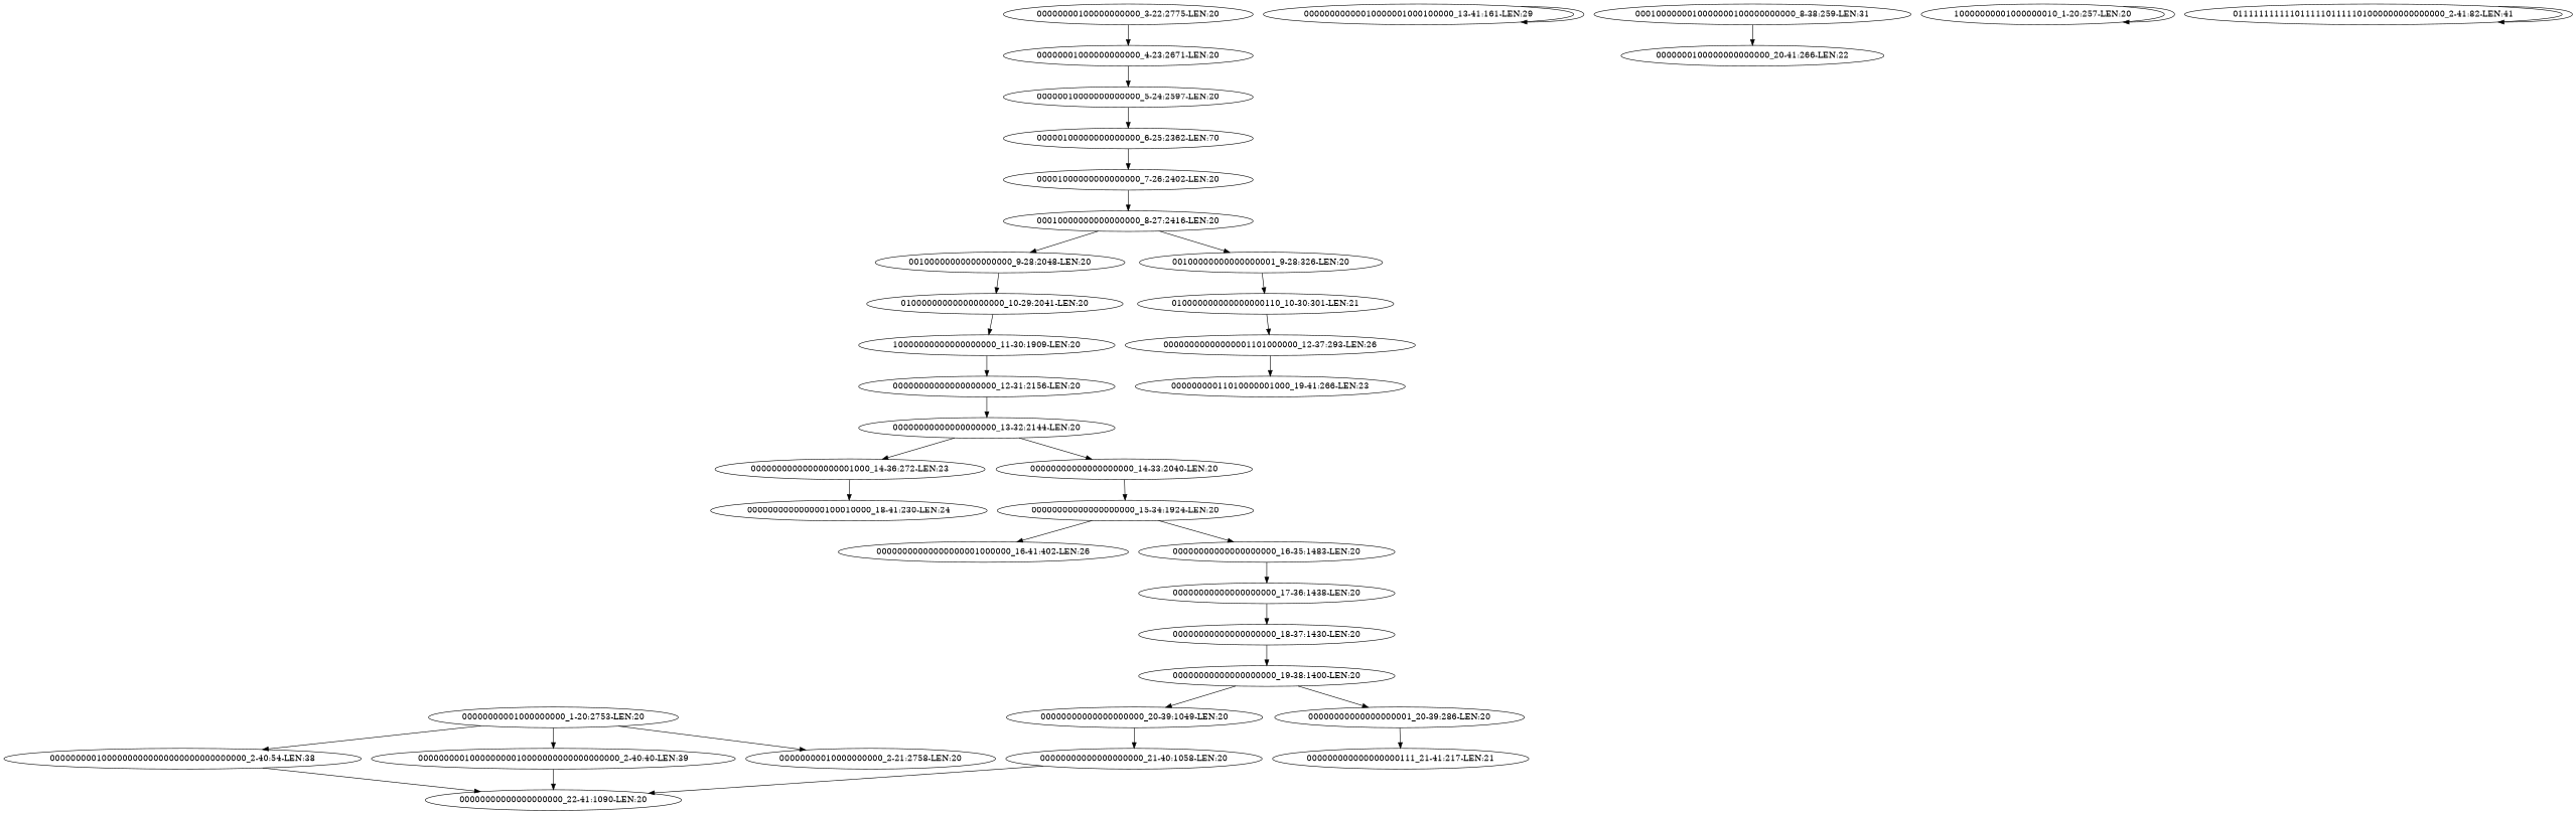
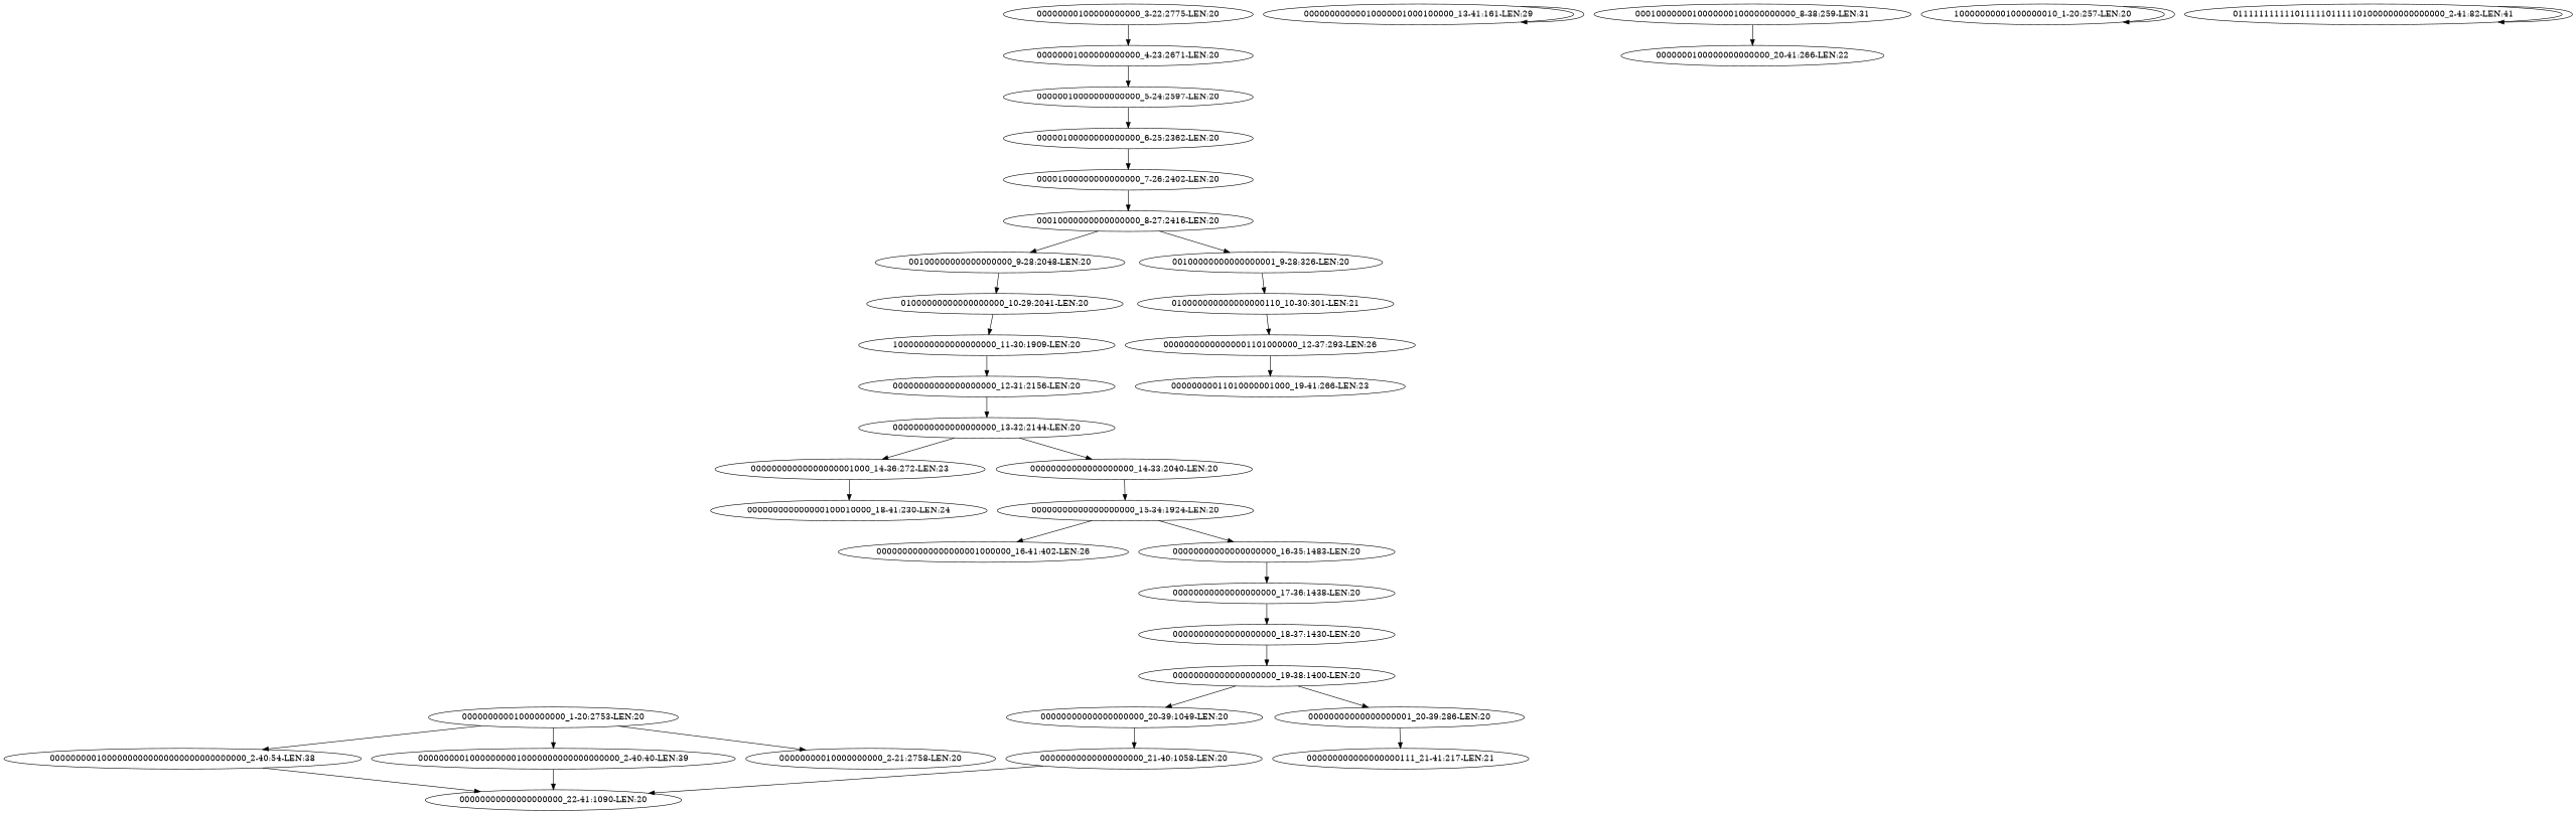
  digraph {
    "00100000000000000000_9-28:2048-LEN:20"
    "01000000000000000000_10-29:2041-LEN:20"
    "10000000000000000000_11-30:1909-LEN:20"
    "00000000000000000000_12-31:2156-LEN:20"
    "00000000000000000000_19-38:1400-LEN:20"
    "00000000000000000000_20-39:1049-LEN:20"
    "00000000000000000001_20-39:286-LEN:20"
    "00000000000000000000_21-40:1058-LEN:20"
    "000000000000000000111_21-41:217-LEN:21"
    "00000000000000000000_22-41:1090-LEN:20"
    "00000000000010000001000100000_13-41:161-LEN:29"
    "00000000010000000000000000000000000000_2-40:54-LEN:38"
    "00000000000000000001000_14-36:272-LEN:23"
    "000000000000000100010000_18-41:230-LEN:24"
    "00000000000000000000_15-34:1924-LEN:20"
    "00000000000000000001000000_16-41:402-LEN:26"
    "00000000000000000000_16-35:1483-LEN:20"
    "00000000000000000000_17-36:1438-LEN:20"
    "00000000000000000000_18-37:1430-LEN:20"
    "00000000100000000000_3-22:2775-LEN:20"
    "00000001000000000000_4-23:2671-LEN:20"
    "00000010000000000000_5-24:2597-LEN:20"
    "000000000100000000010000000000000000000_2-40:40-LEN:39"
    "00000000000000000000_13-32:2144-LEN:20"
    "00000000000000000000_14-33:2040-LEN:20"
    "00100000000000000001_9-28:326-LEN:20"
    "010000000000000000110_10-30:301-LEN:21"
    "00000000000000001101000000_12-37:293-LEN:26"
    "00000000011010000001000_19-41:266-LEN:23"
    "00001000000000000000_7-26:2402-LEN:20"
    "00010000000000000000_8-27:2416-LEN:20"
-   "00000100000000000000_6-25:2362-LEN:20" [label="00000100000000000000_6-25:2362-LEN:70"]
+   "00000100000000000000_6-25:2362-LEN:20"
    "0001000000010000000100000000000_8-38:259-LEN:31"
    "0000000100000000000000_20-41:266-LEN:22"
    "10000000001000000010_1-20:257-LEN:20"
    "00000000001000000000_1-20:2753-LEN:20"
    "00000000010000000000_2-21:2758-LEN:20"
    n38 [label="01111111111101111101111101000000000000000_2-41:82-LEN:41"]
    "00100000000000000000_9-28:2048-LEN:20" -> "01000000000000000000_10-29:2041-LEN:20"
    "01000000000000000000_10-29:2041-LEN:20" -> "10000000000000000000_11-30:1909-LEN:20"
    "10000000000000000000_11-30:1909-LEN:20" -> "00000000000000000000_12-31:2156-LEN:20"
    "00000000000000000000_12-31:2156-LEN:20" -> "00000000000000000000_13-32:2144-LEN:20"
    "00000000000000000000_19-38:1400-LEN:20" -> "00000000000000000000_20-39:1049-LEN:20"
    "00000000000000000000_19-38:1400-LEN:20" -> "00000000000000000001_20-39:286-LEN:20"
    "00000000000000000000_20-39:1049-LEN:20" -> "00000000000000000000_21-40:1058-LEN:20"
    "00000000000000000001_20-39:286-LEN:20" -> "000000000000000000111_21-41:217-LEN:21"
    "00000000000000000000_21-40:1058-LEN:20" -> "00000000000000000000_22-41:1090-LEN:20"
    "00000000000010000001000100000_13-41:161-LEN:29" -> "00000000000010000001000100000_13-41:161-LEN:29"
    "00000000010000000000000000000000000000_2-40:54-LEN:38" -> "00000000000000000000_22-41:1090-LEN:20"
    "00000000000000000001000_14-36:272-LEN:23" -> "000000000000000100010000_18-41:230-LEN:24"
    "00000000000000000000_15-34:1924-LEN:20" -> "00000000000000000001000000_16-41:402-LEN:26"
    "00000000000000000000_15-34:1924-LEN:20" -> "00000000000000000000_16-35:1483-LEN:20"
    "00000000000000000000_16-35:1483-LEN:20" -> "00000000000000000000_17-36:1438-LEN:20"
    "00000000000000000000_17-36:1438-LEN:20" -> "00000000000000000000_18-37:1430-LEN:20"
    "00000000000000000000_18-37:1430-LEN:20" -> "00000000000000000000_19-38:1400-LEN:20"
    "00000000100000000000_3-22:2775-LEN:20" -> "00000001000000000000_4-23:2671-LEN:20"
    "00000001000000000000_4-23:2671-LEN:20" -> "00000010000000000000_5-24:2597-LEN:20"
    "00000010000000000000_5-24:2597-LEN:20" -> "00000100000000000000_6-25:2362-LEN:20"
    "000000000100000000010000000000000000000_2-40:40-LEN:39" -> "00000000000000000000_22-41:1090-LEN:20"
    "00000000000000000000_13-32:2144-LEN:20" -> "00000000000000000001000_14-36:272-LEN:23"
    "00000000000000000000_13-32:2144-LEN:20" -> "00000000000000000000_14-33:2040-LEN:20"
    "00000000000000000000_14-33:2040-LEN:20" -> "00000000000000000000_15-34:1924-LEN:20"
    "00100000000000000001_9-28:326-LEN:20" -> "010000000000000000110_10-30:301-LEN:21"
    "010000000000000000110_10-30:301-LEN:21" -> "00000000000000001101000000_12-37:293-LEN:26"
    "00000000000000001101000000_12-37:293-LEN:26" -> "00000000011010000001000_19-41:266-LEN:23"
    "00001000000000000000_7-26:2402-LEN:20" -> "00010000000000000000_8-27:2416-LEN:20"
    "00010000000000000000_8-27:2416-LEN:20" -> "00100000000000000000_9-28:2048-LEN:20"
    "00010000000000000000_8-27:2416-LEN:20" -> "00100000000000000001_9-28:326-LEN:20"
    "00000100000000000000_6-25:2362-LEN:20" -> "00001000000000000000_7-26:2402-LEN:20"
    "0001000000010000000100000000000_8-38:259-LEN:31" -> "0000000100000000000000_20-41:266-LEN:22"
    "10000000001000000010_1-20:257-LEN:20" -> "10000000001000000010_1-20:257-LEN:20"
    "00000000001000000000_1-20:2753-LEN:20" -> "00000000010000000000000000000000000000_2-40:54-LEN:38"
    "00000000001000000000_1-20:2753-LEN:20" -> "000000000100000000010000000000000000000_2-40:40-LEN:39"
    "00000000001000000000_1-20:2753-LEN:20" -> "00000000010000000000_2-21:2758-LEN:20"
    n38 -> n38
  }
